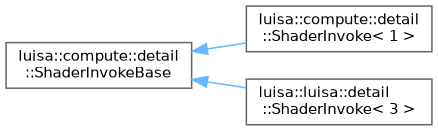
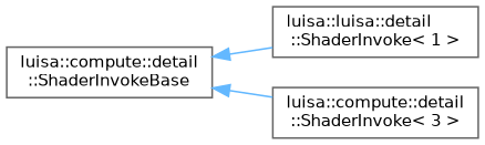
  digraph {
    rankdir=LR
    node [color=grey40 fillcolor=white fontname=Helvetica fontsize=10 shape=box style=filled]
    edge [color=steelblue1 dir=back fontname=Helvetica fontsize=10 labelfontname=Helvetica labelfontsize=10 style=solid]
    n1 [height=0.2 label="luisa::compute::detail\l::ShaderInvokeBase" width=0.4]
-   n2 [height=0.2 label="luisa::compute::detail\l::ShaderInvoke\< 1 \>" width=0.4]
-   n3 [height=0.2 label="luisa::luisa::detail\l::ShaderInvoke\< 3 \>" width=0.4]
+   n2 [height=0.2 label="luisa::luisa::detail\l::ShaderInvoke\< 1 \>" width=0.4]
+   n3 [height=0.2 label="luisa::compute::detail\l::ShaderInvoke\< 3 \>" width=0.4]
    n1 -> n2
    n1 -> n3
  }
